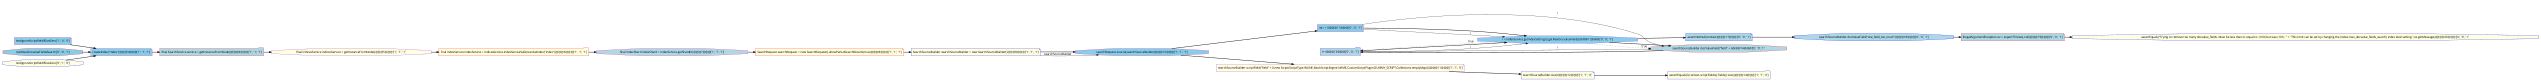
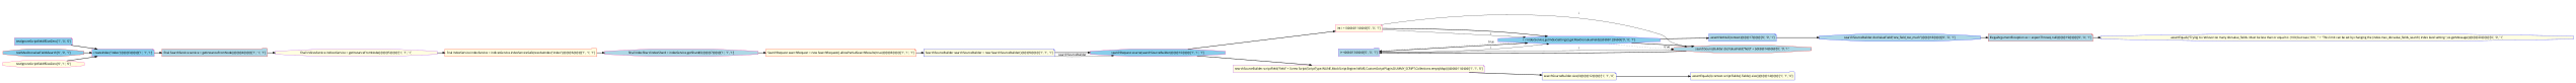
  digraph {
    fontname="Open Sans"
    rankdir=LR
    node [color=red fillcolor=lightyellow fontname="Open Sans" shape=octagon style=filled]
    edge [fontname="Open Sans" style=bold]
    n1 [color=purple fillcolor=lightblue label="i++@@@13@@@['0', '0', '1']" shape=folder]
    n2 [fillcolor=lightblue label="searchSourceBuilder.docValueField(\"field\" + i)@@@14@@@['0', '0', '1']"]
    n3 [color=purple fillcolor=skyblue label="i < indexService.getIndexSettings().getMaxDocvalueFields()@@@12@@@['0', '0', '1']"]
    n4 [color=blue fillcolor=lightblue label="assertNotNull(context)@@@17@@@['0', '0', '1']" shape=note]
    n5 [color=purple label="final IndicesService indicesService = getInstanceFromNode()@@@5@@@['1', '1', '1']"]
    n6 [label="final IndexService indexService = indicesService.indexServiceSafe(resolveIndex(\"index\"))@@@6@@@['1', '1', '1']" shape=folder]
    n7 [color=deeppink fillcolor=lightblue label="final IndexShard indexShard = indexService.getShard(0)@@@7@@@['1', '1', '1']"]
    n8 [color=blue label="assertEquals(\"Trying to retrieve too many docvalue_fields. Must be less than or equal to: (100( but was (101(. \" + \"This limit can be set by changing the (index.max_docvalue_fields_search( index level setting.\",ex.getMessage())@@@20@@@['0', '0', '1']"]
    n9 [color=blue fillcolor=lightblue label="searchSourceBuilder.docValueField(\"one_field_too_much\")@@@18@@@['0', '0', '1']"]
    n10 [fillcolor=lightblue label="IllegalArgumentException ex = expectThrows(,null)@@@19@@@['0', '0', '1']" shape=note]
    n11 [color=deeppink fillcolor=skyblue label="createIndex(\"index\")@@@3@@@['1', '1', '1']" shape=note]
    n12 [fillcolor=lightblue label="final SearchService service = getInstanceFromNode()@@@4@@@['1', '1', '1']" shape=folder]
    n13 [color=blue label="assertEquals(0,context.scriptFields().fields().size())@@@14@@@['1', '1', '0']" shape=folder]
    n14 [color=deeppink fillcolor=skyblue label="searchRequest.source(searchSourceBuilder)@@@10@@@['1', '1', '1']"]
-   n15 [color=deeppink fillcolor=skyblue label="int i = 0@@@11@@@['0', '0', '1']" shape=note]
+   n15 [color=deeppink label="int i = 0@@@11@@@['0', '0', '1']" shape=note]
    n16 [color=purple label="searchSourceBuilder.scriptField(\"field\" + 0,new Script(ScriptType.INLINE,MockScriptEngine.NAME,CustomScriptPlugin.DUMMY_SCRIPT,Collections.emptyMap()))@@@11@@@['1', '1', '0']" shape=note]
    n17 [color=blue label="searchSourceBuilder.size(0)@@@12@@@['1', '1', '0']" shape=note]
    n18 [color=deeppink fillcolor=skyblue label="testIgnoreScriptfieldIfSizeZero['1', '0', '0']" shape=note]
    n19 [fillcolor=skyblue label="testMaxDocvalueFieldsSearch['0', '0', '1']"]
    n20 [label="SearchRequest searchRequest = new SearchRequest().allowPartialSearchResults(true)@@@8@@@['1', '1', '1']" shape=note]
    n21 [color=blue label="SearchSourceBuilder searchSourceBuilder = new SearchSourceBuilder()@@@9@@@['1', '1', '1']" shape=note]
-   n22 [color=blue label="testIgnoreScriptfieldIfSizeZero['0', '1', '0']"]
+   n22 [color=deeppink label="testIgnoreScriptfieldIfSizeZero['0', '1', '0']"]
    n1 -> n2 [label=i style=solid]
    n1 -> n3
    n1 -> n3 [label=i style=solid]
    n2 -> n1
    n3 -> n1 [label=true style=dotted]
    n3 -> n2
    n3 -> n2 [label=true style=dotted]
    n3 -> n4
    n4 -> n9
    n5 -> n6
    n6 -> n7
    n7 -> n20
    n9 -> n10
    n10 -> n8
    n11 -> n12
    n12 -> n5
    n14 -> n15
    n14 -> n16
    n15 -> n2 [label=i style=solid]
    n15 -> n3 [label=i style=solid]
    n15 -> n3
    n16 -> n17
    n17 -> n13
    n18 -> n11
    n19 -> n11
    n20 -> n21
    n21 -> n14
    n21 -> n14 [label=searchSourceBuilder style=solid]
    n22 -> n11
  }
